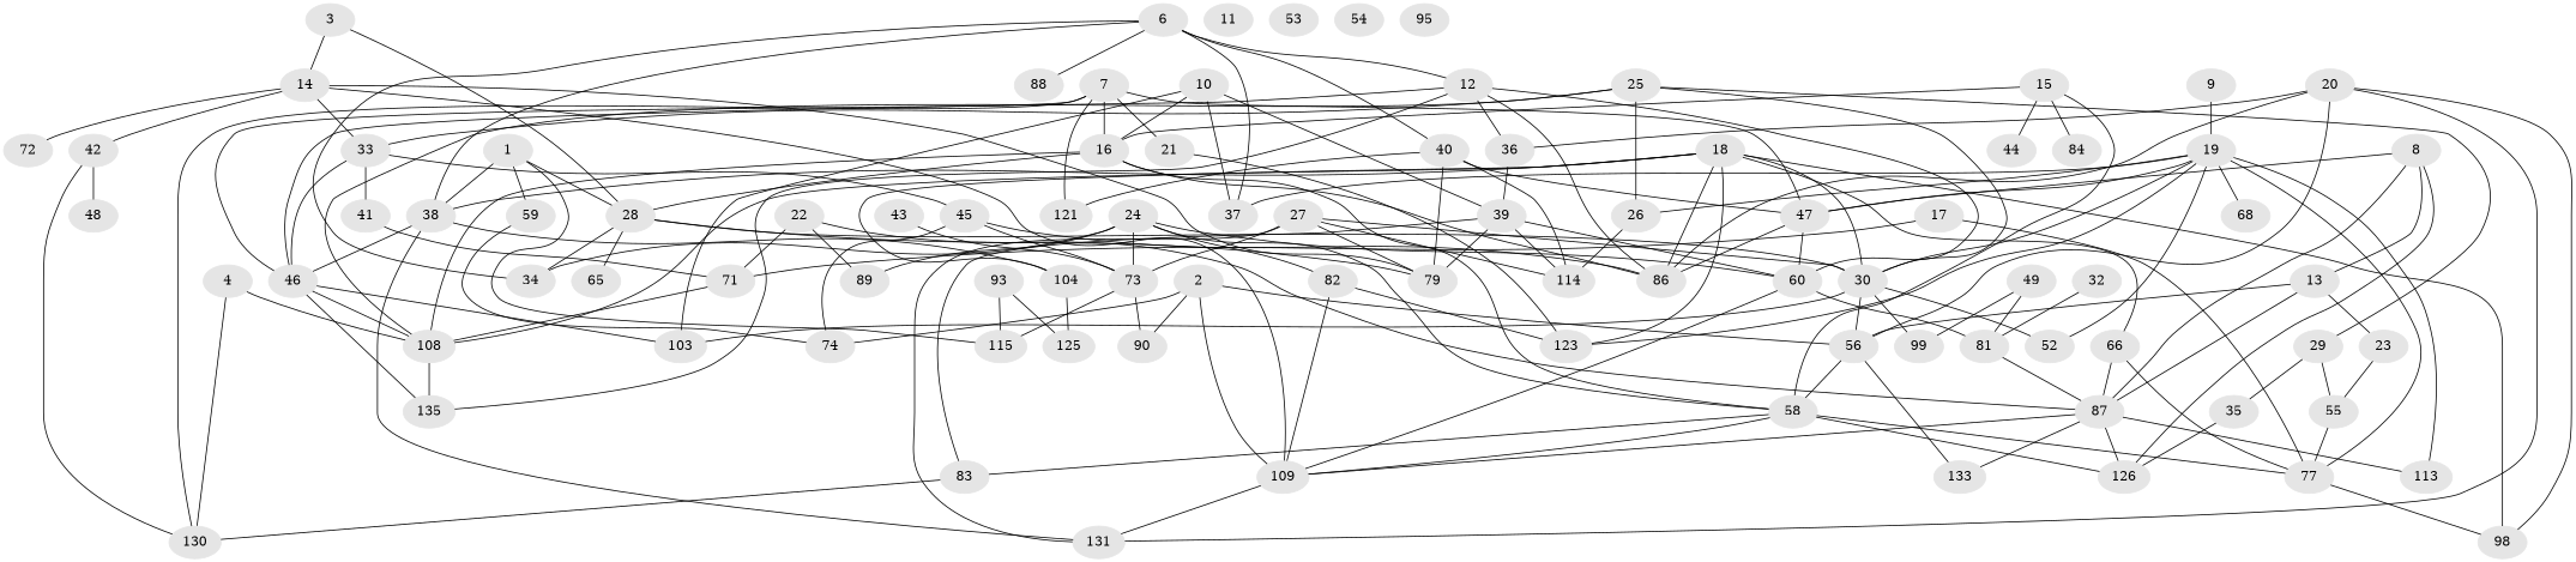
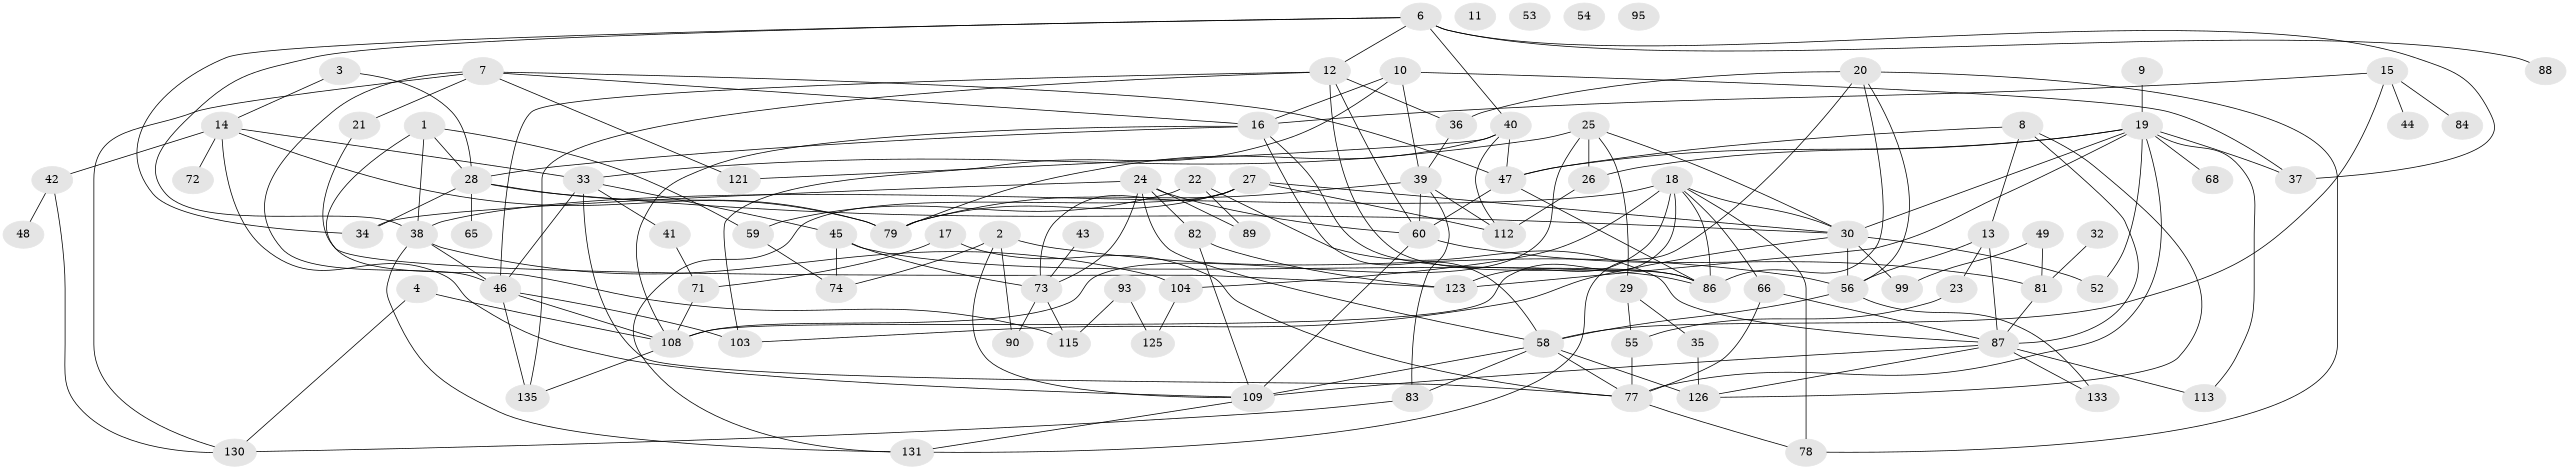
  graph {
    node [color=gray90 style=filled]
    1 [super="+3"]
    28 [super="+50"]
    38 [super="+117"]
    59 [super="+75"]
    115
    34
    79
    30 [super="+67"]
    65
    46 [super="+116"]
    104
    131
    74
    2 [super="+124"]
    56 [super="+119"]
    90
    109 [super="+127"]
    58 [super="+69"]
    133
    108 [super="+111"]
    135
    4
    130
    14 [super="+78"]
    33 [super="+96"]
    42
    72
    n28 [label=3]
    6 [super="+80"]
    12 [super="+63"]
    37
    40 [super="+128"]
    88
    36
    60 [super="+62"]
    86 [super="+100"]
    47 [super="+120"]
    121
-   112 [super="+132" label=114]
+   112 [super="+132"]
    7 [super="+102"]
    16 [super="+91"]
    21 [super="+122"]
    123
    103
    8 [super="+64"]
    13 [super="+92"]
    87 [super="+129"]
    126
    23 [super="+70"]
    113
    19 [super="+85"]
    77 [super="+101"]
    26 [super="+105"]
    52
    68
    9
    10
    39 [super="+57"]
    83
    11
    81
    55
    41
    45 [super="+118"]
    48
    15 [super="+134"]
    44
    84
    71 [super="+76"]
    17
-   98
+   98 [label=78]
    18 [super="+31"]
    66
    99
    125
    20 [super="+97"]
    22 [super="+61"]
    89
    24 [super="+51"]
    73 [super="+110"]
    82
    25 [super="+107"]
    29
    35
    27 [super="+106"]
    32
    43
    49
    53
    54
    93 [super="+114"]
    95
    1 -- 28
    1 -- 38
    1 -- 59
    1 -- 115
    28 -- 34
    28 -- 79
    28 -- 30
    28 -- 65
    38 -- 46
    38 -- 104
    38 -- 131
    59 -- 74
    30 -- 56
    30 -- 103
    30 -- 52
    30 -- 99
    46 -- 108
    46 -- 135
    46 -- 103
    104 -- 125
    2 -- 74
    2 -- 56
    2 -- 90
    2 -- 109
    56 -- 58
    56 -- 133
    109 -- 131
    58 -- 109
    58 -- 126
    58 -- 77
    58 -- 83
    108 -- 135
    4 -- 108
    4 -- 130
    14 -- 79
    14 -- 109
    14 -- 33
    14 -- 42
    14 -- 72
    33 -- 46
+   33 -- 77
    33 -- 41
    33 -- 45
    42 -- 130
    42 -- 48
    n28 -- 28
    n28 -- 14
    6 -- 38
    6 -- 34
    6 -- 12
    6 -- 37
    6 -- 40
    6 -- 88
    12 -- 46
    12 -- 135
    12 -- 36
    12 -- 60
    12 -- 86
    40 -- 79
    40 -- 47
    40 -- 121
    40 -- 112
    36 -- 39
    60 -- 109
    60 -- 81
    47 -- 60
    47 -- 86
    7 -- 46
    7 -- 130
    7 -- 47
    7 -- 121
    7 -- 16
    7 -- 21
    16 -- 28
    16 -- 58
    16 -- 108
    16 -- 86
    21 -- 123
    8 -- 47
    8 -- 13
    8 -- 87
    8 -- 126
    13 -- 56
    13 -- 87
    13 -- 23
    87 -- 109
    87 -- 133
    87 -- 126
    87 -- 113
    23 -- 55
    19 -- 30
    19 -- 37
    19 -- 47
    19 -- 123
    19 -- 113
    19 -- 77
    19 -- 26
    19 -- 52
    19 -- 68
    77 -- 98
    26 -- 112
    9 -- 19
    10 -- 37
    10 -- 16
    10 -- 103
    10 -- 39
    39 -- 79
    39 -- 60
    39 -- 112
    39 -- 83
    83 -- 130
    81 -- 87
    55 -- 77
    41 -- 71
    45 -- 74
    45 -- 86
    45 -- 73
    15 -- 58
    15 -- 16
    15 -- 44
    15 -- 84
    71 -- 108
    17 -- 77
    17 -- 71
    18 -- 38
    18 -- 30
    18 -- 104
    18 -- 108
    18 -- 86
    18 -- 123
    18 -- 98
    18 -- 66
    66 -- 87
    66 -- 77
    20 -- 131
    20 -- 56
    20 -- 36
    20 -- 86
    20 -- 98
-   22 -- 71
+   22 -- 59
    22 -- 87
    22 -- 89
    24 -- 34
    24 -- 58
    24 -- 60
    24 -- 89
    24 -- 73
    24 -- 82
    73 -- 115
    73 -- 90
    82 -- 109
    82 -- 123
    25 -- 30
    25 -- 108
    25 -- 33
    25 -- 26
    25 -- 29
    29 -- 55
    29 -- 35
    35 -- 126
    27 -- 79
    27 -- 30
    27 -- 131
    27 -- 112
    27 -- 73
    32 -- 81
    43 -- 73
    49 -- 81
    49 -- 99
    93 -- 115
    93 -- 125
  }
